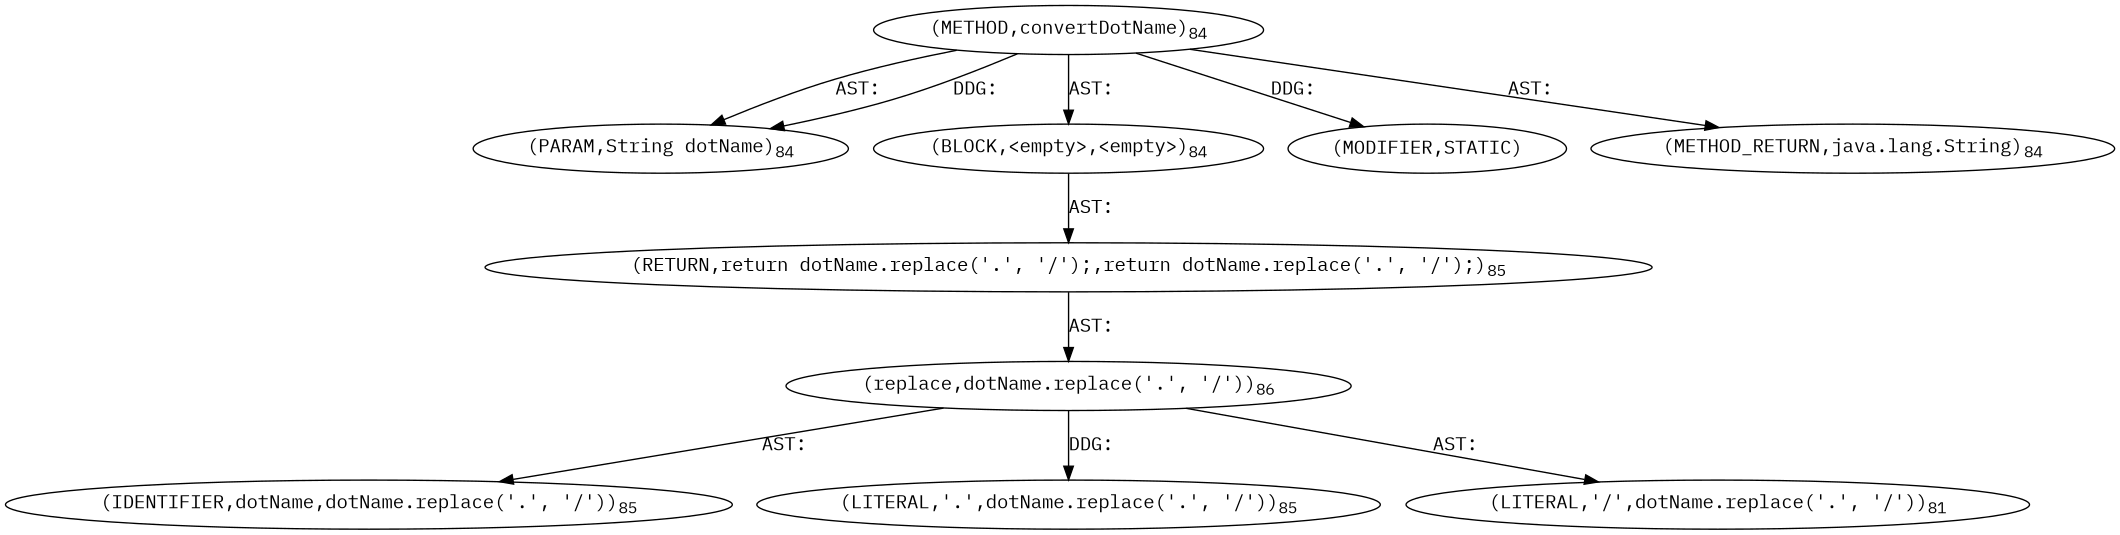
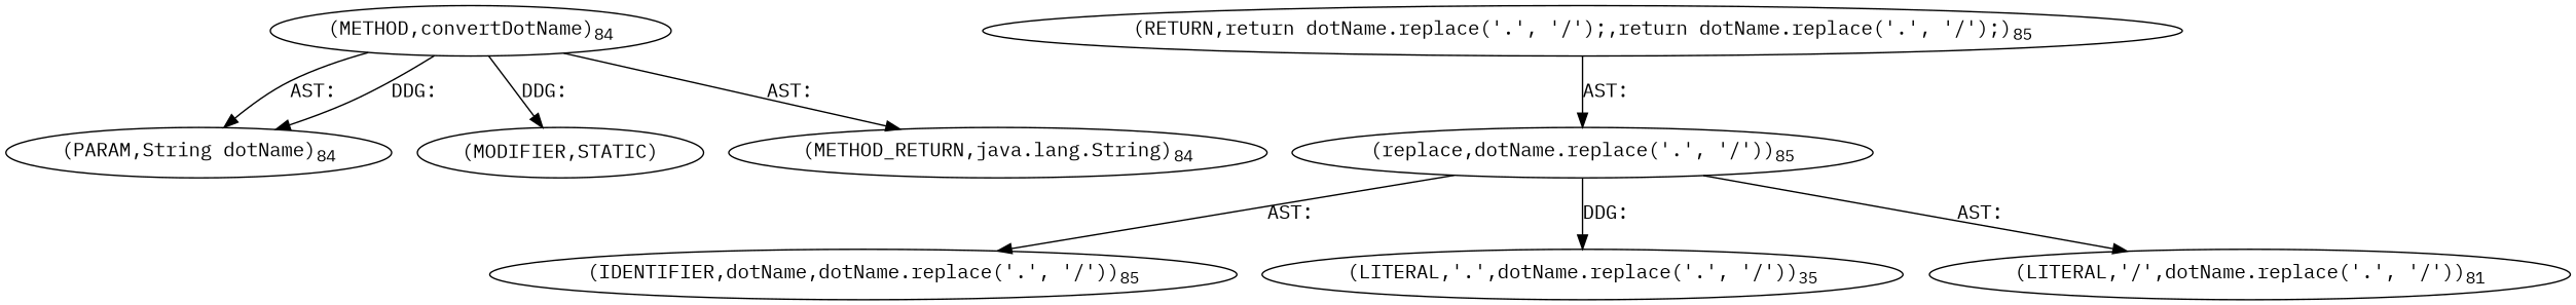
  digraph {
    fontname="IBM Plex Mono"
    node [fontname="IBM Plex Mono"]
    edge [fontname="IBM Plex Mono"]
    n1 [label=<(METHOD,convertDotName)<SUB>84</SUB>>]
    n2 [label=<(PARAM,String dotName)<SUB>84</SUB>>]
-   n3 [label=<(BLOCK,&lt;empty&gt;,&lt;empty&gt;)<SUB>84</SUB>>]
    n4 [label=<(MODIFIER,STATIC)>]
    n5 [label=<(METHOD_RETURN,java.lang.String)<SUB>84</SUB>>]
    n6 [label=<(RETURN,return dotName.replace('.', '/');,return dotName.replace('.', '/');)<SUB>85</SUB>>]
-   n7 [label=<(replace,dotName.replace('.', '/'))<SUB>86</SUB>>]
+   n7 [label=<(replace,dotName.replace('.', '/'))<SUB>85</SUB>>]
    n8 [label=<(IDENTIFIER,dotName,dotName.replace('.', '/'))<SUB>85</SUB>>]
-   n9 [label=<(LITERAL,'.',dotName.replace('.', '/'))<SUB>85</SUB>>]
+   n9 [label=<(LITERAL,'.',dotName.replace('.', '/'))<SUB>35</SUB>>]
    n10 [label=<(LITERAL,'/',dotName.replace('.', '/'))<SUB>81</SUB>>]
    n1 -> n2 [label="AST: "]
    n1 -> n2 [label="DDG: "]
-   n1 -> n3 [label="AST: "]
    n1 -> n4 [label="DDG: "]
    n1 -> n5 [label="AST: "]
-   n3 -> n6 [label="AST: "]
    n6 -> n7 [label="AST: "]
    n7 -> n8 [label="AST: "]
    n7 -> n9 [label="DDG: "]
    n7 -> n10 [label="AST: "]
  }
